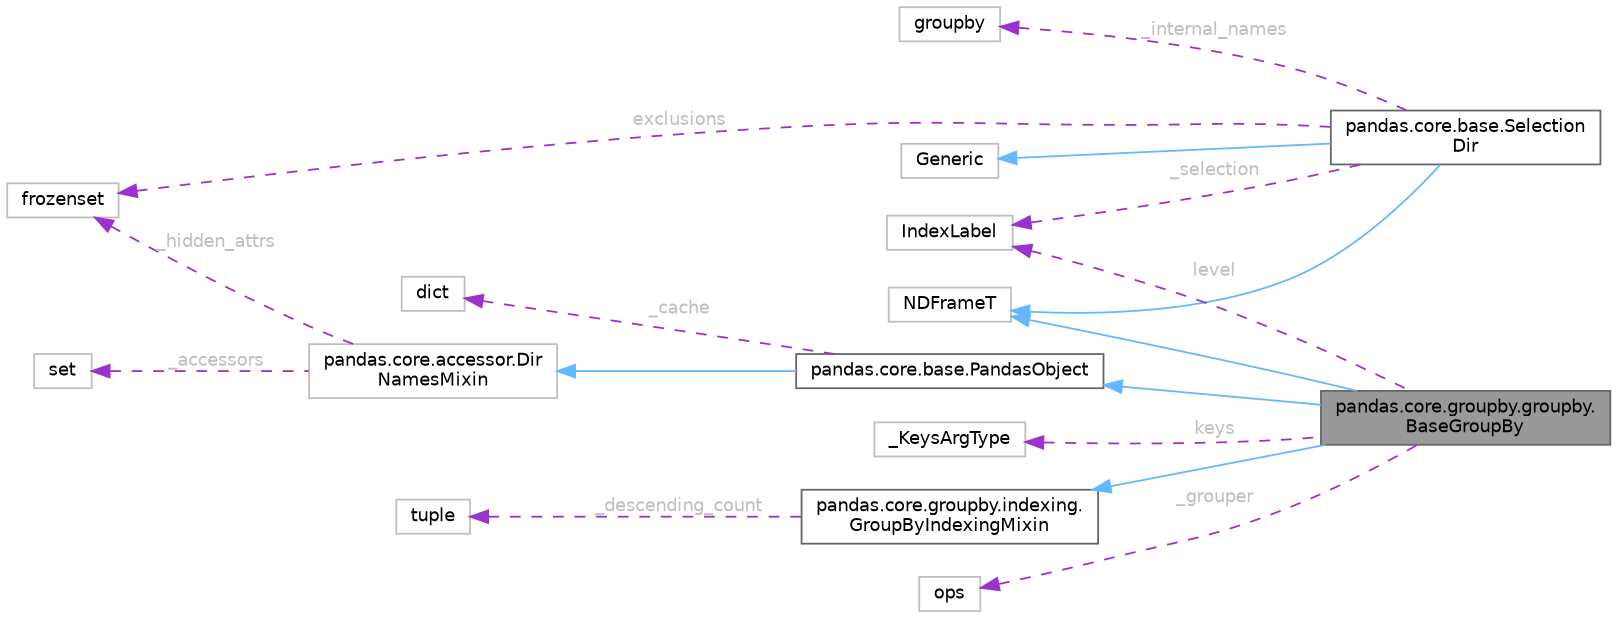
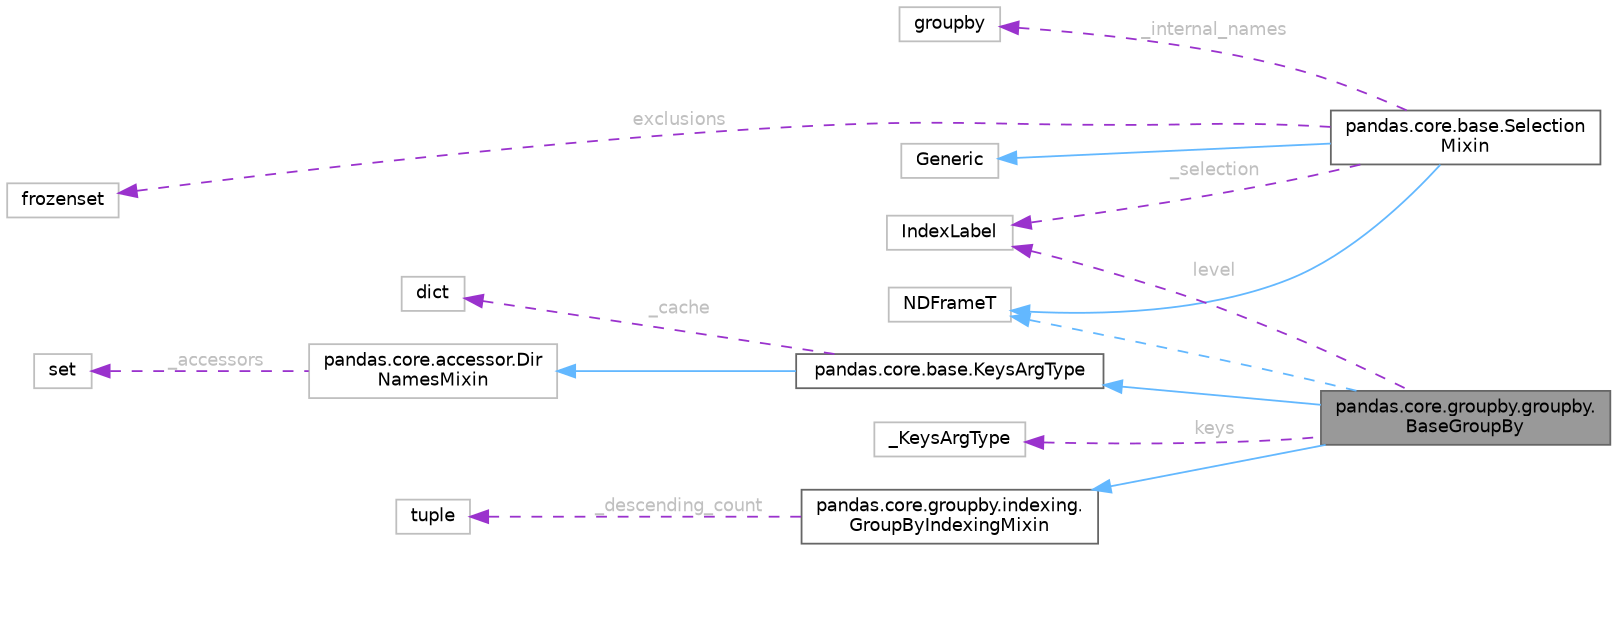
  digraph {
    rankdir=LR
    node [color=grey75 fillcolor=white fontname=Helvetica fontsize=10 shape=box style=filled]
    edge [color=darkorchid3 dir=back fontname=Helvetica fontsize=10 labelfontname=Helvetica labelfontsize=10 style=dashed fontcolor=grey]
    n1 [color=gray40 fillcolor=grey60 fontcolor=black height=0.2 label="pandas.core.groupby.groupby.\lBaseGroupBy" width=0.4]
-   n2 [color=gray40 height=0.2 label="pandas.core.base.PandasObject" width=0.4]
+   n2 [color=gray40 height=0.2 label="pandas.core.base.KeysArgType" width=0.4]
    n3 [height=0.2 label="pandas.core.accessor.Dir\lNamesMixin" width=0.4]
    n4 [height=0.2 label=set width=0.4]
    n5 [height=0.2 label=frozenset width=0.4]
-   n6 [color=gray40 height=0.2 label="pandas.core.base.Selection\lDir" width=0.4]
+   n6 [color=gray40 height=0.2 label="pandas.core.base.Selection\lMixin" width=0.4]
    n7 [height=0.2 label=dict width=0.4]
    n8 [height=0.2 label=Generic width=0.4]
    n9 [height=0.2 label=NDFrameT width=0.4]
    n10 [height=0.2 label=IndexLabel width=0.4]
    n11 [height=0.2 label=groupby width=0.4]
    n12 [color=gray40 height=0.2 label="pandas.core.groupby.indexing.\lGroupByIndexingMixin" width=0.4]
    n13 [height=0.2 label=tuple width=0.4]
-   n14 [height=0.2 label=ops width=0.4]
    n15 [height=0.2 label=_KeysArgType width=0.4]
    n2 -> n1 [color=steelblue1 style=solid fontcolor=""]
    n3 -> n2 [color=steelblue1 style=solid fontcolor=""]
    n4 -> n3 [label=" _accessors"]
-   n5 -> n3 [label=" _hidden_attrs"]
    n5 -> n6 [label=" exclusions"]
    n7 -> n2 [label=" _cache"]
    n8 -> n6 [color=steelblue1 style=solid fontcolor=""]
-   n9 -> n1 [color=steelblue1 style=solid fontcolor=""]
+   n9 -> n1 [color=steelblue1 fontcolor=""]
    n9 -> n6 [color=steelblue1 style=solid fontcolor=""]
    n10 -> n1 [label=" level"]
    n10 -> n6 [label=" _selection"]
    n11 -> n6 [label=" _internal_names"]
    n12 -> n1 [color=steelblue1 style=solid fontcolor=""]
    n13 -> n12 [label=" _descending_count"]
-   n14 -> n1 [label=" _grouper"]
    n15 -> n1 [label=" keys"]
  }
